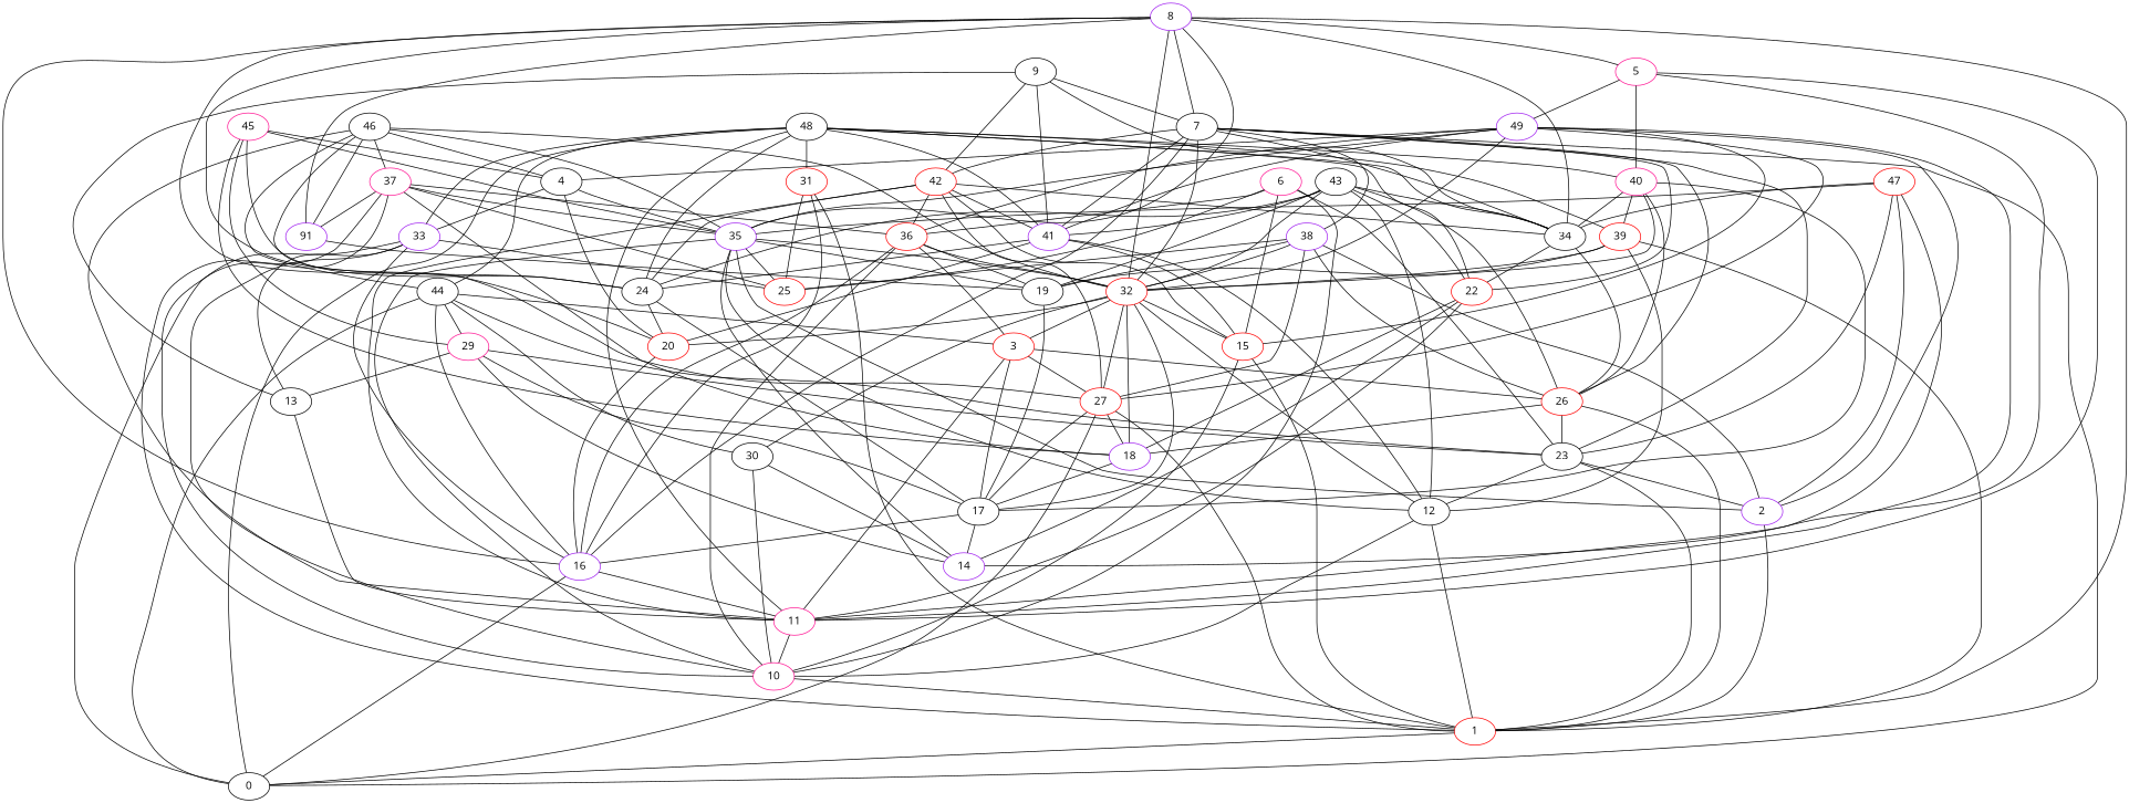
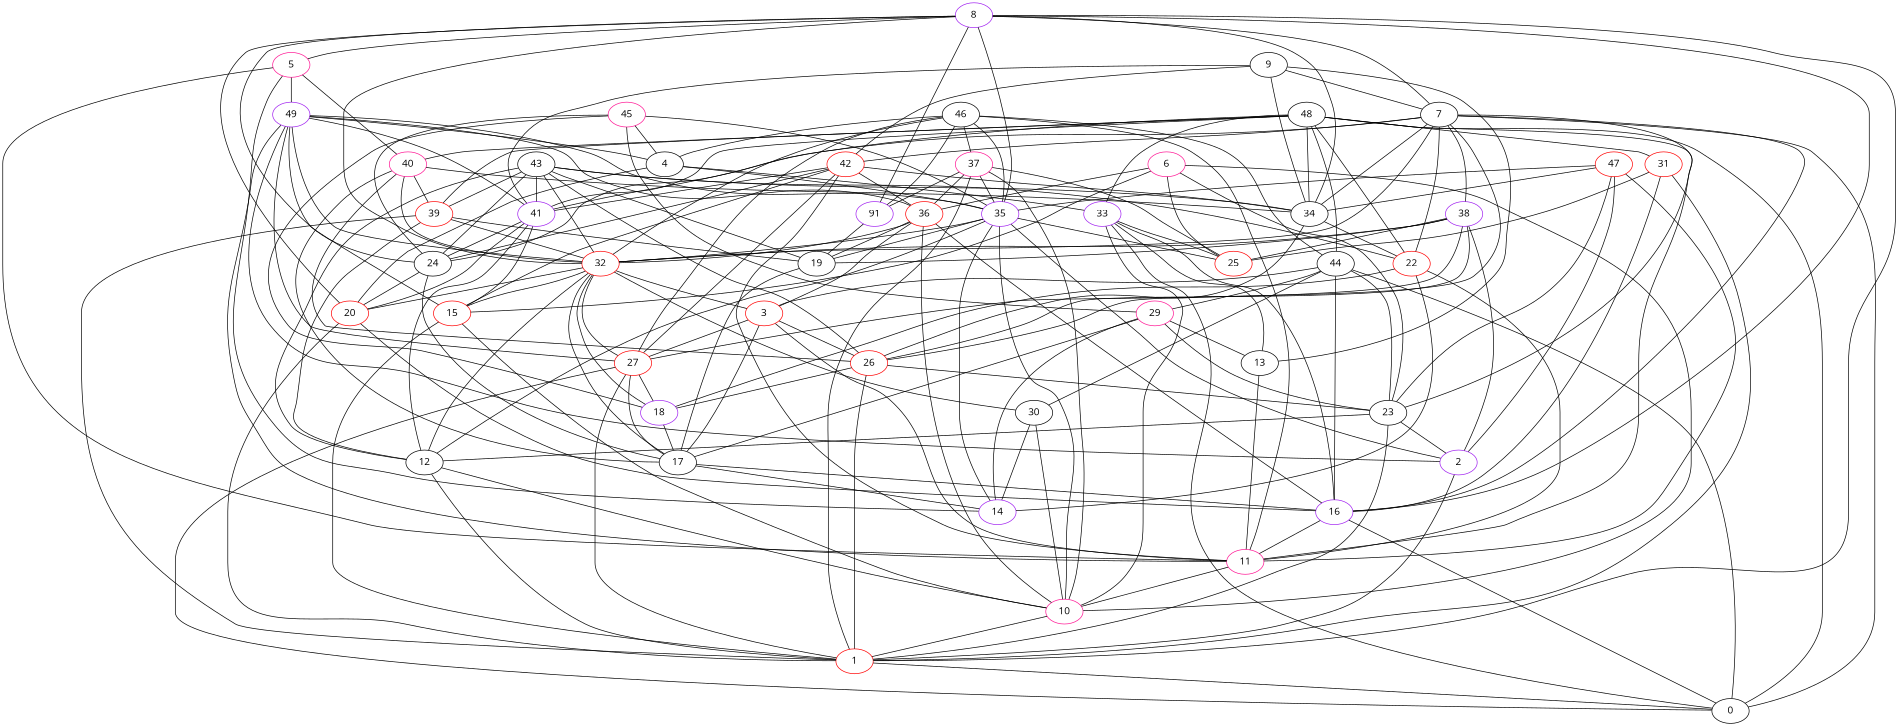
  digraph {
    fontname="Open Sans"
    node [color=black fontname="Open Sans"]
    edge [color=black dir=none fontname="Open Sans"]
    31 [color=red]
    25 [color=red]
    1 [color=red]
    16 [color=purple]
    0
    13
    11 [color=deeppink]
    10 [color=deeppink]
    23
    2 [color=purple]
    12
    n12 [color=purple label=91]
    19
    17
    6 [color=deeppink]
    36 [color=red]
    15 [color=red]
    3 [color=red]
    32 [color=red]
    45 [color=deeppink]
    29 [color=deeppink]
    24
    18 [color=purple]
    35 [color=purple]
    4
    14 [color=purple]
    20 [color=red]
    27 [color=red]
    26 [color=red]
    30
    41 [color=purple]
    40 [color=deeppink]
    39 [color=red]
    34
    43
    22 [color=red]
    37 [color=deeppink]
    48
    33 [color=purple]
    44
    47 [color=red]
    46
    7
    42 [color=red]
    38 [color=purple]
    8 [color=purple]
    5 [color=deeppink]
    9
    49 [color=purple]
    subgraph sub_1 {
      31
      25
      1
      16
      0
      13
      11
      10
      23
      2
      12
      n12
      19
      17
      6
      36
      15
      3
      32
      45
      29
      24
      18
      35
      4
      14
      20
      27
      26
      30
      41
      40
      39
      34
      43
      22
      37
      48
      33
      44
      47
      46
      7
      42
      38
      8
      5
      9
      49
    }
    31 -> 25
    31 -> 1
    31 -> 16
    1 -> 0
    16 -> 0
    16 -> 11
    13 -> 11
    11 -> 10
    10 -> 1
    23 -> 1
    23 -> 2
    23 -> 12
    2 -> 1
    12 -> 1
    12 -> 10
    n12 -> 19
    19 -> 17
    17 -> 16
    17 -> 14
    6 -> 25
    6 -> 10
    6 -> 23
    6 -> 36
    6 -> 15
    36 -> 16
    36 -> 10
    36 -> 19
    36 -> 3
    36 -> 32
    15 -> 1
    15 -> 10
    3 -> 11
    3 -> 17
    3 -> 27
    3 -> 26
    32 -> 12
    32 -> 17
    32 -> 15
    32 -> 3
    32 -> 18
    32 -> 20
    32 -> 27
    32 -> 30
    45 -> 29
    45 -> 24
    45 -> 18
    45 -> 35
    45 -> 4
    29 -> 13
    29 -> 23
    29 -> 17
    29 -> 14
    24 -> 17
    24 -> 20
    18 -> 17
    35 -> 25
    35 -> 10
    35 -> 2
    35 -> 12
    35 -> 19
    35 -> 32
    35 -> 14
    4 -> 35
    4 -> 20
    4 -> 33
+   20 -> 1
    20 -> 16
    27 -> 1
    27 -> 0
    27 -> 17
    27 -> 18
    26 -> 1
    26 -> 23
    26 -> 18
    30 -> 10
    30 -> 14
    41 -> 12
    41 -> 15
    41 -> 24
    41 -> 20
    40 -> 17
    40 -> 32
    40 -> 26
    40 -> 39
    40 -> 34
    39 -> 1
    39 -> 12
    39 -> 19
    39 -> 32
    34 -> 26
    34 -> 22
    43 -> 12
    43 -> 19
    43 -> 32
    43 -> 24
    43 -> 26
    43 -> 41
+   43 -> 39
    43 -> 34
    43 -> 22
    22 -> 11
    22 -> 18
    22 -> 14
    37 -> 25
    37 -> 1
    37 -> 10
    37 -> n12
    37 -> 36
-   37 -> 18
    37 -> 35
    48 -> 31
    48 -> 0
    48 -> 11
    48 -> 24
    48 -> 41
    48 -> 40
    48 -> 39
    48 -> 34
    48 -> 22
    48 -> 33
    48 -> 44
    33 -> 25
    33 -> 16
    33 -> 0
    33 -> 13
    33 -> 10
    44 -> 16
    44 -> 0
    44 -> 23
    44 -> 3
    44 -> 29
    44 -> 30
    47 -> 11
    47 -> 23
    47 -> 2
    47 -> 35
    47 -> 34
    46 -> 11
    46 -> n12
    46 -> 32
    46 -> 35
    46 -> 4
    46 -> 27
    46 -> 37
    46 -> 44
    7 -> 16
    7 -> 0
    7 -> 23
    7 -> 32
    7 -> 26
    7 -> 41
    7 -> 34
    7 -> 22
    7 -> 42
    7 -> 38
    42 -> 11
    42 -> 36
    42 -> 15
    42 -> 24
    42 -> 27
    42 -> 41
    42 -> 34
    38 -> 25
    38 -> 2
    38 -> 19
    38 -> 32
    38 -> 27
    38 -> 26
    8 -> 1
    8 -> 16
    8 -> n12
    8 -> 32
    8 -> 24
    8 -> 35
    8 -> 20
    8 -> 34
    8 -> 7
    8 -> 5
    5 -> 11
    5 -> 14
    5 -> 40
    5 -> 49
    9 -> 13
    9 -> 41
    9 -> 34
    9 -> 7
    9 -> 42
    49 -> 11
    49 -> 2
    49 -> 36
    49 -> 15
    49 -> 32
    49 -> 35
    49 -> 4
    49 -> 27
    49 -> 41
  }
